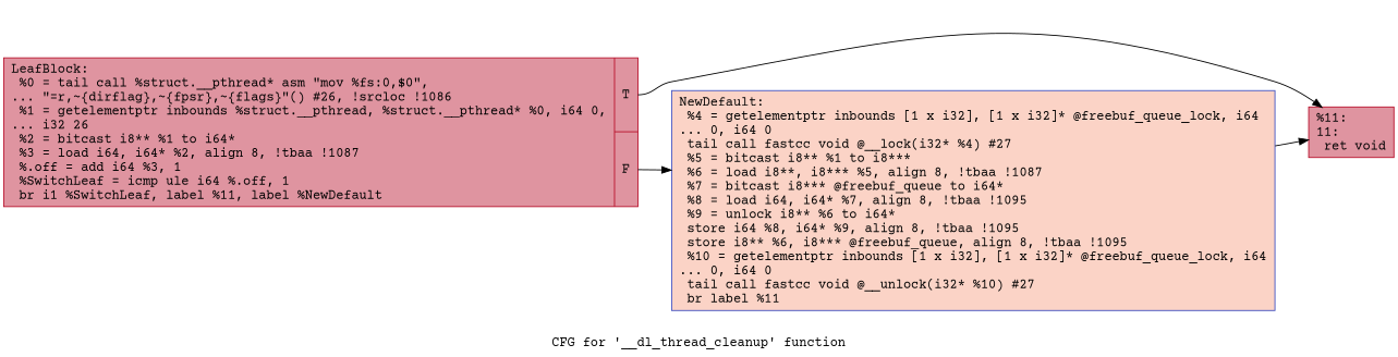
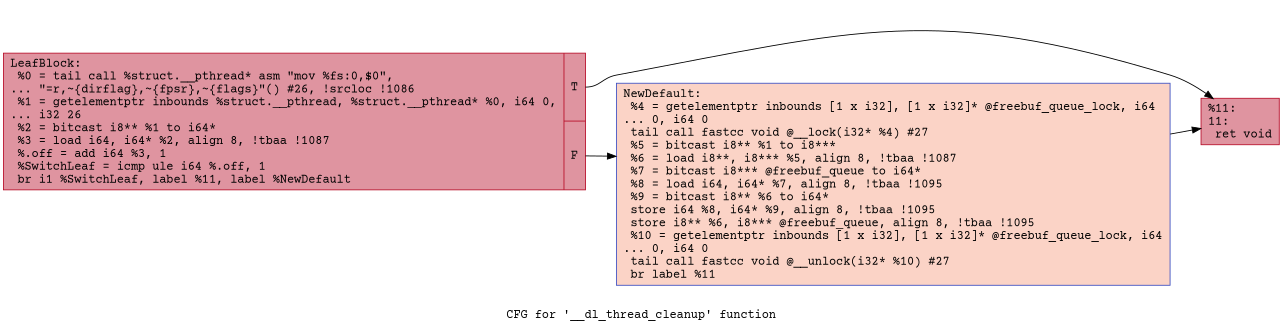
  digraph {
    label="CFG for '__dl_thread_cleanup' function"
    rankdir=LR
    fontname="Courier Prime"
    node [color="#b70d28ff" fillcolor="#b70d2870" shape=record style=filled fontname="Courier Prime"]
    edge [fontname="Courier Prime"]
    n1 [label="{LeafBlock:\l  %0 = tail call %struct.__pthread* asm \"mov %fs:0,$0\",\l... \"=r,~\{dirflag\},~\{fpsr\},~\{flags\}\"() #26, !srcloc !1086\l  %1 = getelementptr inbounds %struct.__pthread, %struct.__pthread* %0, i64 0,\l... i32 26\l  %2 = bitcast i8** %1 to i64*\l  %3 = load i64, i64* %2, align 8, !tbaa !1087\l  %.off = add i64 %3, 1\l  %SwitchLeaf = icmp ule i64 %.off, 1\l  br i1 %SwitchLeaf, label %11, label %NewDefault\l|{<s0>T|<s1>F}}"]
    n2 [label="{%11:\l11:                                               \l  ret void\l}"]
-   n3 [color="#3d50c3ff" fillcolor="#f59c7d70" label="{NewDefault:                                       \l  %4 = getelementptr inbounds [1 x i32], [1 x i32]* @freebuf_queue_lock, i64\l... 0, i64 0\l  tail call fastcc void @__lock(i32* %4) #27\l  %5 = bitcast i8** %1 to i8***\l  %6 = load i8**, i8*** %5, align 8, !tbaa !1087\l  %7 = bitcast i8*** @freebuf_queue to i64*\l  %8 = load i64, i64* %7, align 8, !tbaa !1095\l  %9 = unlock i8** %6 to i64*\l  store i64 %8, i64* %9, align 8, !tbaa !1095\l  store i8** %6, i8*** @freebuf_queue, align 8, !tbaa !1095\l  %10 = getelementptr inbounds [1 x i32], [1 x i32]* @freebuf_queue_lock, i64\l... 0, i64 0\l  tail call fastcc void @__unlock(i32* %10) #27\l  br label %11\l}"]
+   n3 [color="#3d50c3ff" fillcolor="#f59c7d70" label="{NewDefault:                                       \l  %4 = getelementptr inbounds [1 x i32], [1 x i32]* @freebuf_queue_lock, i64\l... 0, i64 0\l  tail call fastcc void @__lock(i32* %4) #27\l  %5 = bitcast i8** %1 to i8***\l  %6 = load i8**, i8*** %5, align 8, !tbaa !1087\l  %7 = bitcast i8*** @freebuf_queue to i64*\l  %8 = load i64, i64* %7, align 8, !tbaa !1095\l  %9 = bitcast i8** %6 to i64*\l  store i64 %8, i64* %9, align 8, !tbaa !1095\l  store i8** %6, i8*** @freebuf_queue, align 8, !tbaa !1095\l  %10 = getelementptr inbounds [1 x i32], [1 x i32]* @freebuf_queue_lock, i64\l... 0, i64 0\l  tail call fastcc void @__unlock(i32* %10) #27\l  br label %11\l}"]
    n1 -> n2 [tailport=s0]
    n1 -> n3 [tailport=s1]
    n3 -> n2
  }
